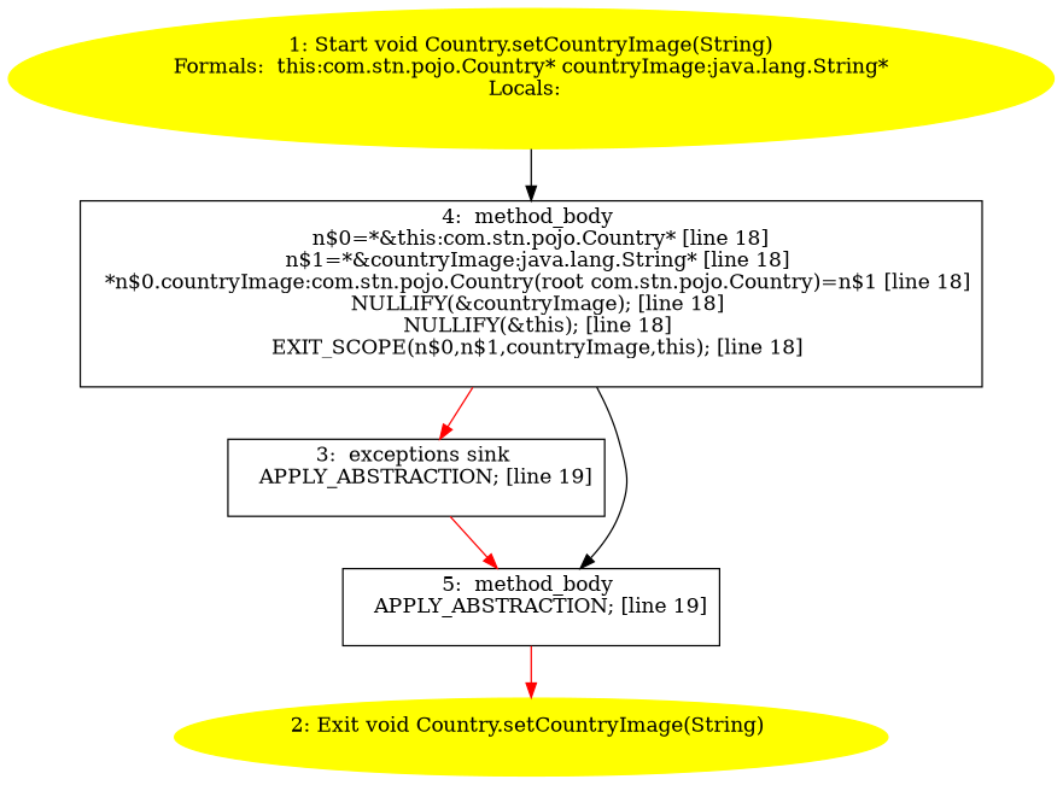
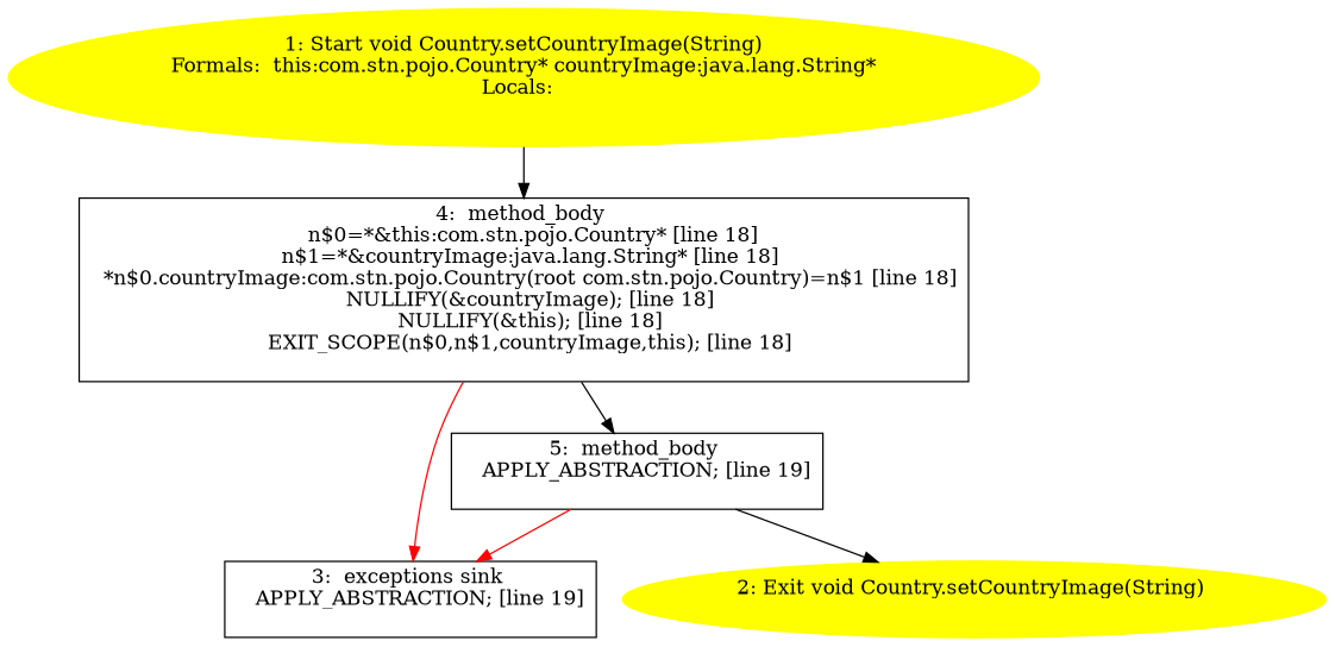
  digraph {
    node [shape=box]
    n1 [color=yellow label="1: Start void Country.setCountryImage(String)\nFormals:  this:com.stn.pojo.Country* countryImage:java.lang.String*\nLocals:  \n  " style=filled shape=""]
    n2 [label="4:  method_body \n   n$0=*&this:com.stn.pojo.Country* [line 18]\n  n$1=*&countryImage:java.lang.String* [line 18]\n  *n$0.countryImage:com.stn.pojo.Country(root com.stn.pojo.Country)=n$1 [line 18]\n  NULLIFY(&countryImage); [line 18]\n  NULLIFY(&this); [line 18]\n  EXIT_SCOPE(n$0,n$1,countryImage,this); [line 18]\n "]
    n3 [label="3:  exceptions sink \n   APPLY_ABSTRACTION; [line 19]\n "]
    n4 [label="5:  method_body \n   APPLY_ABSTRACTION; [line 19]\n "]
    n5 [color=yellow label="2: Exit void Country.setCountryImage(String) \n  " style=filled shape=""]
    n1 -> n2
    n2 -> n3 [color=red]
    n2 -> n4
-   n3 -> n4 [color=red]
-   n4 -> n5 [color=red]
+   n4 -> n3 [color=red]
+   n4 -> n5
  }
